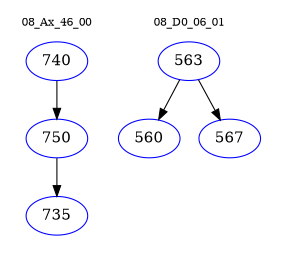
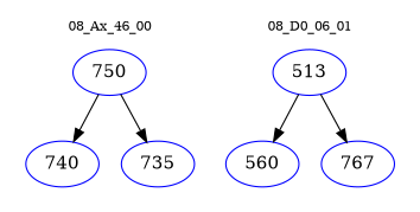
  digraph {
    node [color=blue]
    edge [color=black]
    n1 [label=740]
    n2 [label=735]
    n3 [label=750]
-   n4 [label=563]
+   n4 [label=513]
    n5 [label=560]
-   n6 [label=567]
+   n6 [label=767]
    subgraph cluster_1 {
      color=white
      fontsize=10
      label="08_Ax_46_00"
      n1
      n2
      n3
    }
    subgraph cluster_2 {
      color=white
      fontsize=10
      label="08_D0_06_01"
      n4
      n5
      n6
    }
-   n1 -> n3
+   n3 -> n1
    n3 -> n2
    n4 -> n5
    n4 -> n6
  }
